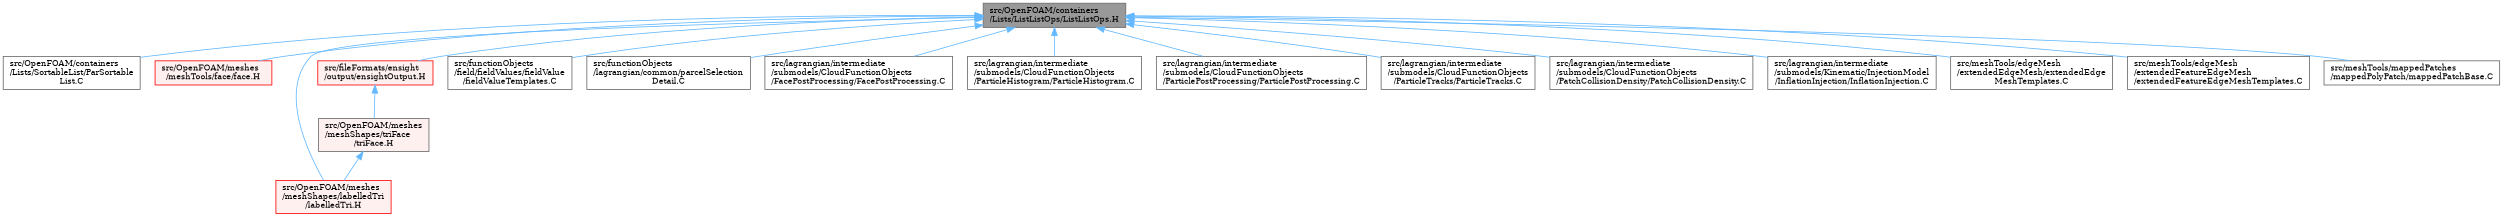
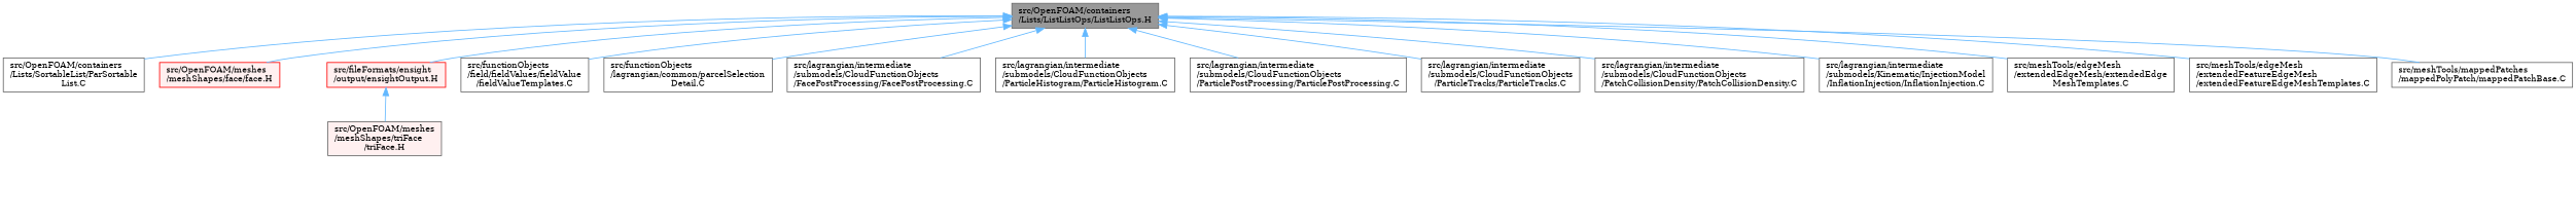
  digraph {
    fontname="DejaVu Serif"
    node [color=grey40 fillcolor=white fontname="DejaVu Serif" fontsize=10 shape=box style=filled]
    edge [color=steelblue1 dir=back fontname="DejaVu Serif" fontsize=10 labelfontname=Helvetica labelfontsize=10 style=solid]
    n1 [color=gray40 fillcolor=grey60 fontcolor=black height=0.2 label="src/OpenFOAM/containers\l/Lists/ListListOps/ListListOps.H" width=0.4]
    n2 [height=0.2 label="src/OpenFOAM/containers\l/Lists/SortableList/ParSortable\lList.C" width=0.4]
-   n3 [color=red fillcolor="#FFF0F0" height=0.2 label="src/OpenFOAM/meshes\l/meshTools/face/face.H" width=0.4]
-   n4 [color=red fillcolor="#FFF0F0" height=0.2 label="src/OpenFOAM/meshes\l/meshShapes/labelledTri\l/labelledTri.H" width=0.4]
+   n3 [color=red fillcolor="#FFF0F0" height=0.2 label="src/OpenFOAM/meshes\l/meshShapes/face/face.H" width=0.4]
    n5 [color=red fillcolor="#FFF0F0" height=0.2 label="src/fileFormats/ensight\l/output/ensightOutput.H" width=0.4]
    n6 [height=0.2 label="src/functionObjects\l/field/fieldValues/fieldValue\l/fieldValueTemplates.C" width=0.4]
    n7 [height=0.2 label="src/functionObjects\l/lagrangian/common/parcelSelection\lDetail.C" width=0.4]
    n8 [height=0.2 label="src/lagrangian/intermediate\l/submodels/CloudFunctionObjects\l/FacePostProcessing/FacePostProcessing.C" width=0.4]
    n9 [height=0.2 label="src/lagrangian/intermediate\l/submodels/CloudFunctionObjects\l/ParticleHistogram/ParticleHistogram.C" width=0.4]
    n10 [height=0.2 label="src/lagrangian/intermediate\l/submodels/CloudFunctionObjects\l/ParticlePostProcessing/ParticlePostProcessing.C" width=0.4]
    n11 [height=0.2 label="src/lagrangian/intermediate\l/submodels/CloudFunctionObjects\l/ParticleTracks/ParticleTracks.C" width=0.4]
    n12 [height=0.2 label="src/lagrangian/intermediate\l/submodels/CloudFunctionObjects\l/PatchCollisionDensity/PatchCollisionDensity.C" width=0.4]
    n13 [height=0.2 label="src/lagrangian/intermediate\l/submodels/Kinematic/InjectionModel\l/InflationInjection/InflationInjection.C" width=0.4]
    n14 [height=0.2 label="src/meshTools/edgeMesh\l/extendedEdgeMesh/extendedEdge\lMeshTemplates.C" width=0.4]
    n15 [height=0.2 label="src/meshTools/edgeMesh\l/extendedFeatureEdgeMesh\l/extendedFeatureEdgeMeshTemplates.C" width=0.4]
    n16 [height=0.2 label="src/meshTools/mappedPatches\l/mappedPolyPatch/mappedPatchBase.C" width=0.4]
    n17 [fillcolor="#FFF0F0" height=0.2 label="src/OpenFOAM/meshes\l/meshShapes/triFace\l/triFace.H" width=0.4]
    n1 -> n2
    n1 -> n3
-   n1 -> n4
    n1 -> n5
    n1 -> n6
    n1 -> n7
    n1 -> n8
    n1 -> n9
    n1 -> n10
    n1 -> n11
    n1 -> n12
    n1 -> n13
    n1 -> n14
    n1 -> n15
    n1 -> n16
    n5 -> n17
-   n17 -> n4
  }
